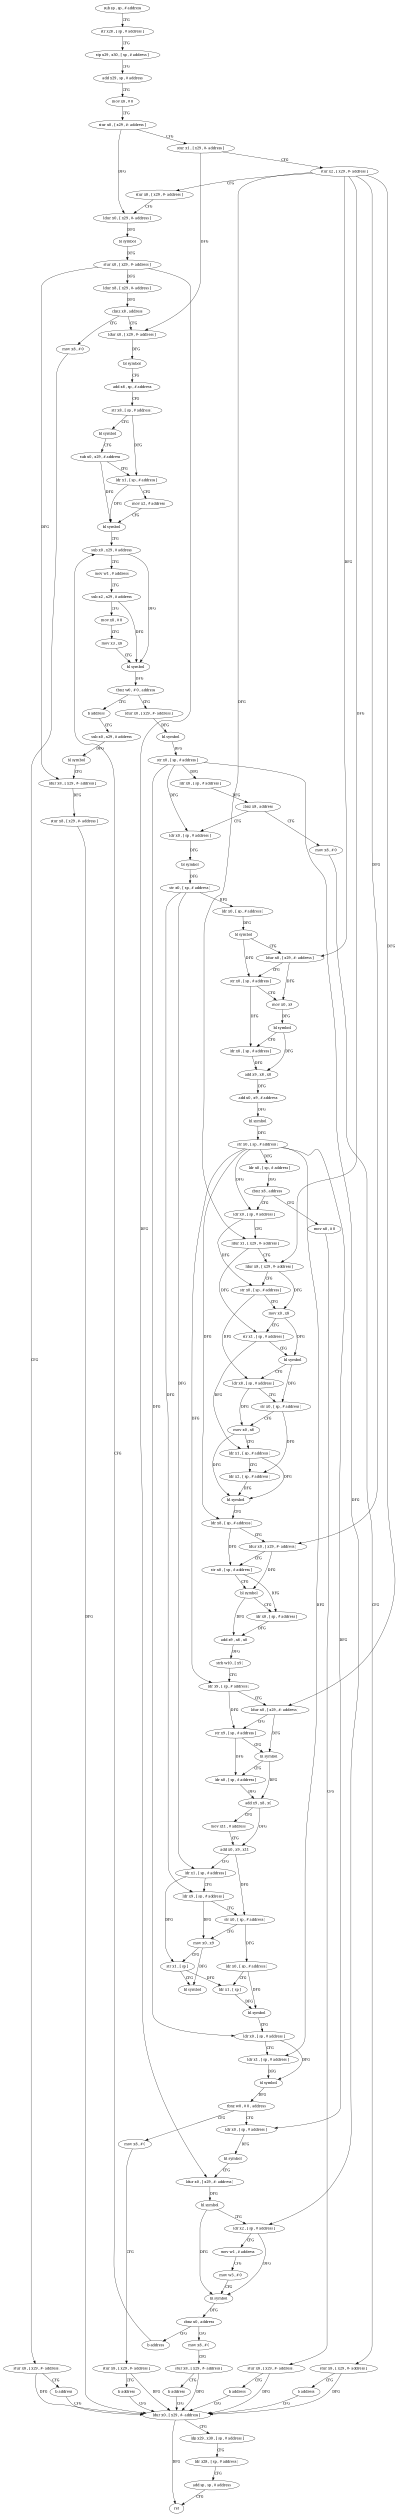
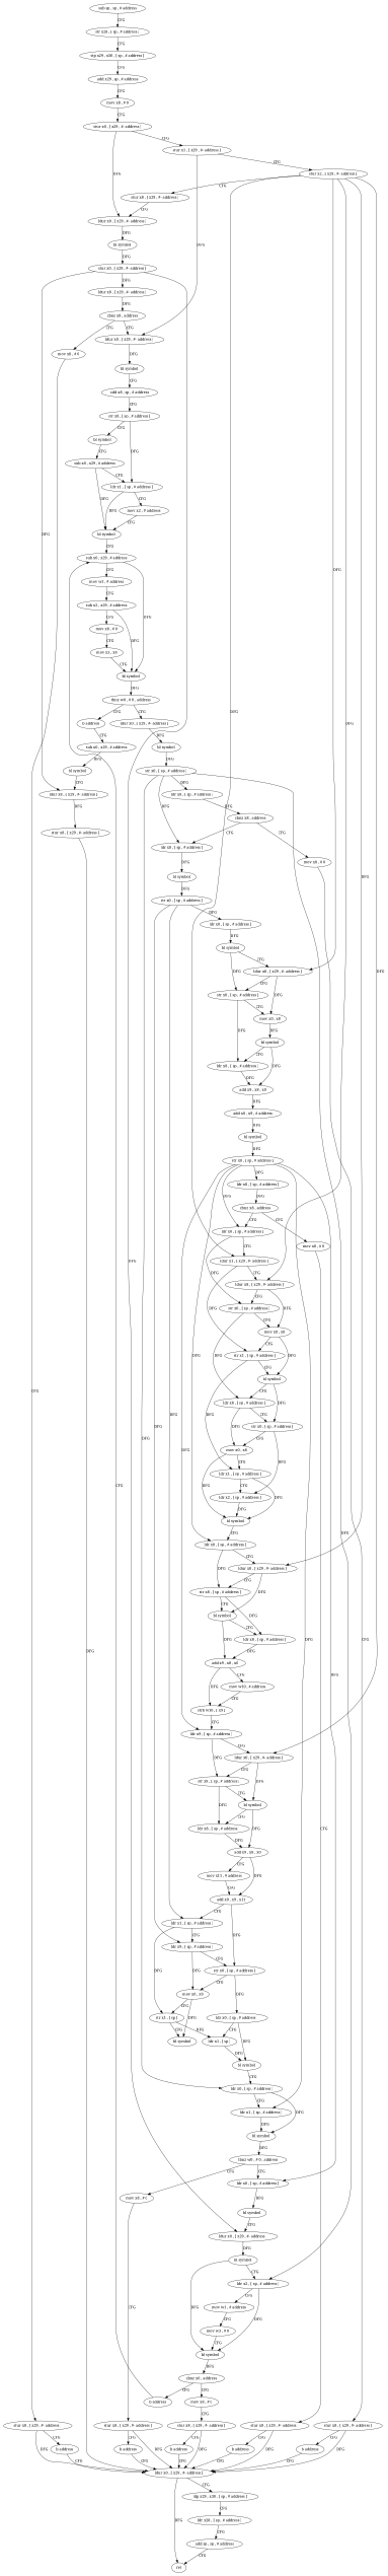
  digraph {
    fontname="Noto Serif"
    node [fontname="Noto Serif"]
    edge [fontname="Noto Serif"]
    n1 [label="sub sp , sp , # address"]
    n2 [label="str x28 , [ sp , # address ]"]
    n3 [label="stp x29 , x30 , [ sp , # address ]"]
    n4 [label="add x29 , sp , # address"]
    n5 [label="mov x8 , # 0"]
    n6 [label="stur x0 , [ x29 , #- address ]"]
    n7 [label="stur x1 , [ x29 , #- address ]"]
    n8 [label="ldur x0 , [ x29 , #- address ]"]
    n9 [label="stur x2 , [ x29 , #- address ]"]
    n10 [label="ldur x0 , [ x29 , #- address ]"]
    n11 [label="bl symbol"]
    n12 [label="stur x8 , [ x29 , #- address ]"]
    n13 [label="ldur x8 , [ x29 , #- address ]"]
    n14 [label="ldur x1 , [ x29 , #- address ]"]
    n15 [label="ldur x8 , [ x29 , #- address ]"]
    n16 [label="ldur x0 , [ x29 , #- address ]"]
    n17 [label="ldur x0 , [ x29 , #- address ]"]
    n18 [label="bl symbol"]
    n19 [label="str x0 , [ sp , # address ]"]
    n20 [label="mov x0 , x8"]
    n21 [label="str x1 , [ sp , # address ]"]
    n22 [label="str x0 , [ sp , # address ]"]
    n23 [label="mov x0 , x8"]
    n24 [label="str x8 , [ sp , # address ]"]
    n25 [label="bl symbol"]
    n26 [label="str x9 , [ sp , # address ]"]
    n27 [label="bl symbol"]
    n28 [label="stur x0 , [ x29 , #- address ]"]
    n29 [label="ldur x8 , [ x29 , #- address ]"]
    n30 [label="ldur x8 , [ x29 , #- address ]"]
    n31 [label="ldur x0 , [ x29 , #- address ]"]
    n32 [label="cbnz x8 , address"]
    n33 [label="stur x8 , [ x29 , #- address ]"]
    n34 [label="bl symbol"]
    n35 [label="mov x8 , # 0"]
    n36 [label="stur x8 , [ x29 , #- address ]"]
    n37 [label="add x8 , sp , # address"]
    n38 [label="b address"]
    n39 [label="ldur x0 , [ x29 , #- address ]"]
    n40 [label="str x8 , [ sp , # address ]"]
    n41 [label="bl symbol"]
    n42 [label="ldr x1 , [ sp , # address ]"]
    n43 [label="sub x0 , x29 , # address"]
    n44 [label="bl symbol"]
    n45 [label="mov x2 , # address"]
    n46 [label="sub x0 , x29 , # address"]
    n47 [label="mov w1 , # address"]
    n48 [label="bl symbol"]
    n49 [label="sub x2 , x29 , # address"]
    n50 [label="tbnz w0 , # 0 , address"]
    n51 [label="ldp x29 , x30 , [ sp , # address ]"]
    n52 [label=ret]
    n53 [label="ldr x28 , [ sp , # address ]"]
    n54 [label="ldur x0 , [ x29 , #- address ]"]
    n55 [label="bl symbol"]
    n56 [label="str x0 , [ sp , # address ]"]
    n57 [label="ldr x8 , [ sp , # address ]"]
    n58 [label="ldr x0 , [ sp , # address ]"]
    n59 [label="ldr x0 , [ sp , # address ]"]
    n60 [label="ldr x2 , [ sp , # address ]"]
    n61 [label="cbnz x8 , address"]
    n62 [label="bl symbol"]
    n63 [label="ldr x1 , [ sp , # address ]"]
    n64 [label="bl symbol"]
    n65 [label="bl symbol"]
    n66 [label="mov w1 , # address"]
    n67 [label="mov x8 , # 0"]
    n68 [label="stur x8 , [ x29 , #- address ]"]
    n69 [label="str x0 , [ sp , # address ]"]
    n70 [label="b address"]
    n71 [label="b address"]
    n72 [label="sub x0 , x29 , # address"]
    n73 [label="bl symbol"]
    n74 [label="add sp , sp , # address"]
    n75 [label="ldr x0 , [ sp , # address ]"]
    n76 [label="ldr x1 , [ sp , # address ]"]
    n77 [label="ldr x9 , [ sp , # address ]"]
    n78 [label="bl symbol"]
    n79 [label="str x1 , [ sp ]"]
    n80 [label="str x0 , [ sp , # address ]"]
    n81 [label="mov x0 , x9"]
    n82 [label="ldr x8 , [ sp , # address ]"]
    n83 [label="bl symbol"]
    n84 [label="add x9 , x8 , x0"]
    n85 [label="add x0 , x9 , # address"]
    n86 [label="bl symbol"]
    n87 [label="str x0 , [ sp , # address ]"]
    n88 [label="ldr x8 , [ sp , # address ]"]
    n89 [label="ldr x0 , [ sp , # address ]"]
    n90 [label="ldr x8 , [ sp , # address ]"]
    n91 [label="ldr x9 , [ sp , # address ]"]
    n92 [label="ldr x0 , [ sp , # address ]"]
    n93 [label="cbnz x8 , address"]
    n94 [label="bl symbol"]
    n95 [label="mov x8 , # 0"]
    n96 [label="stur x8 , [ x29 , #- address ]"]
    n97 [label="ldr x8 , [ sp , # address ]"]
    n98 [label="b address"]
    n99 [label="bl symbol"]
    n100 [label="ldr x1 , [ sp , # address ]"]
    n101 [label="str x0 , [ sp , # address ]"]
    n102 [label="mov x0 , x8"]
    n103 [label="ldr x2 , [ sp , # address ]"]
    n104 [label="bl symbol"]
    n105 [label="ldr x8 , [ sp , # address ]"]
    n106 [label="add x9 , x8 , x0"]
+   n107 [label="mov w10 , # address"]
    n108 [label="strb w10 , [ x9 ]"]
    n109 [label="ldr x8 , [ sp , # address ]"]
    n110 [label="add x9 , x8 , x0"]
    n111 [label="mov x11 , # address"]
    n112 [label="add x0 , x9 , x11"]
    n113 [label="ldr x0 , [ sp , # address ]"]
    n114 [label="bl symbol"]
    n115 [label="ldr x1 , [ sp ]"]
    n116 [label="bl symbol"]
    n117 [label="tbnz w0 , # 0 , address"]
    n118 [label="mov x8 , # 0"]
    n119 [label="stur x8 , [ x29 , #- address ]"]
    n120 [label="b address"]
    n121 [label="cbnz x0 , address"]
    n122 [label="mov w3 , # 0"]
    n123 [label="b address"]
    n124 [label="mov x8 , # 0"]
    n125 [label="stur x8 , [ x29 , #- address ]"]
    n126 [label="b address"]
    n127 [label="mov x8 , # 0"]
    n128 [label="mov x3 , x8"]
    n1 -> n2 [label=CFG]
    n2 -> n3 [label=CFG]
    n3 -> n4 [label=CFG]
    n4 -> n5 [label=CFG]
    n5 -> n6 [label=CFG]
    n6 -> n7 [label=CFG]
    n6 -> n8 [label=DFG]
    n7 -> n9 [label=CFG]
    n7 -> n10 [label=DFG]
    n8 -> n11 [label=DFG]
    n9 -> n12 [label=CFG]
    n9 -> n13 [label=DFG]
    n9 -> n14 [label=DFG]
    n9 -> n15 [label=DFG]
    n9 -> n16 [label=DFG]
    n9 -> n17 [label=DFG]
    n10 -> n18 [label=DFG]
    n11 -> n28 [label=DFG]
    n12 -> n8 [label=CFG]
    n13 -> n19 [label=CFG]
    n13 -> n20 [label=DFG]
    n14 -> n15 [label=CFG]
    n14 -> n21 [label=DFG]
    n15 -> n22 [label=CFG]
    n15 -> n23 [label=DFG]
    n16 -> n24 [label=CFG]
    n16 -> n25 [label=DFG]
    n17 -> n26 [label=CFG]
    n17 -> n27 [label=DFG]
    n18 -> n37 [label=CFG]
    n19 -> n20 [label=CFG]
    n19 -> n82 [label=DFG]
    n20 -> n83 [label=DFG]
    n21 -> n99 [label=CFG]
    n21 -> n100 [label=DFG]
    n22 -> n23 [label=CFG]
    n22 -> n97 [label=DFG]
    n23 -> n21 [label=CFG]
    n23 -> n99 [label=DFG]
    n24 -> n25 [label=CFG]
    n24 -> n105 [label=DFG]
    n25 -> n105 [label=CFG]
    n25 -> n106 [label=DFG]
    n26 -> n27 [label=CFG]
    n26 -> n109 [label=DFG]
    n27 -> n109 [label=CFG]
    n27 -> n110 [label=DFG]
    n28 -> n29 [label=DFG]
    n28 -> n30 [label=DFG]
    n28 -> n31 [label=DFG]
    n29 -> n32 [label=DFG]
    n30 -> n33 [label=DFG]
    n31 -> n34 [label=DFG]
    n32 -> n10 [label=CFG]
    n32 -> n35 [label=CFG]
    n33 -> n39 [label=DFG]
    n34 -> n60 [label=CFG]
    n34 -> n65 [label=DFG]
    n35 -> n36 [label=CFG]
    n36 -> n38 [label=CFG]
    n36 -> n39 [label=DFG]
    n37 -> n40 [label=CFG]
    n38 -> n39 [label=CFG]
    n39 -> n51 [label=CFG]
    n39 -> n52 [label=DFG]
    n40 -> n41 [label=CFG]
    n40 -> n42 [label=DFG]
    n41 -> n43 [label=CFG]
    n42 -> n44 [label=DFG]
    n42 -> n45 [label=CFG]
    n43 -> n42 [label=CFG]
    n43 -> n44 [label=DFG]
    n44 -> n46 [label=CFG]
    n45 -> n44 [label=CFG]
    n46 -> n47 [label=CFG]
    n46 -> n48 [label=DFG]
    n47 -> n49 [label=CFG]
    n48 -> n50 [label=DFG]
    n49 -> n48 [label=DFG]
    n49 -> n127 [label=CFG]
    n50 -> n54 [label=CFG]
    n50 -> n71 [label=CFG]
    n51 -> n53 [label=CFG]
    n53 -> n74 [label=CFG]
    n54 -> n55 [label=DFG]
    n55 -> n56 [label=DFG]
    n56 -> n57 [label=DFG]
    n56 -> n58 [label=DFG]
    n56 -> n59 [label=DFG]
    n56 -> n60 [label=DFG]
    n57 -> n61 [label=DFG]
    n58 -> n62 [label=DFG]
    n59 -> n63 [label=CFG]
    n59 -> n64 [label=DFG]
    n60 -> n65 [label=DFG]
    n60 -> n66 [label=CFG]
    n61 -> n58 [label=CFG]
    n61 -> n67 [label=CFG]
    n62 -> n69 [label=DFG]
    n63 -> n64 [label=DFG]
    n64 -> n117 [label=DFG]
    n65 -> n121 [label=DFG]
    n66 -> n122 [label=CFG]
    n67 -> n68 [label=CFG]
    n68 -> n39 [label=DFG]
    n68 -> n70 [label=CFG]
    n69 -> n75 [label=DFG]
    n69 -> n76 [label=DFG]
    n69 -> n77 [label=DFG]
    n70 -> n39 [label=CFG]
    n71 -> n72 [label=CFG]
    n72 -> n73 [label=DFG]
    n73 -> n30 [label=CFG]
    n74 -> n52 [label=CFG]
    n75 -> n78 [label=DFG]
    n76 -> n77 [label=CFG]
    n76 -> n79 [label=DFG]
    n77 -> n80 [label=CFG]
    n77 -> n81 [label=DFG]
    n78 -> n13 [label=CFG]
    n78 -> n19 [label=DFG]
    n79 -> n114 [label=CFG]
    n79 -> n115 [label=DFG]
    n80 -> n81 [label=CFG]
    n80 -> n113 [label=DFG]
    n81 -> n79 [label=CFG]
    n81 -> n114 [label=DFG]
    n82 -> n84 [label=DFG]
    n83 -> n82 [label=CFG]
    n83 -> n84 [label=DFG]
    n84 -> n85 [label=DFG]
    n85 -> n86 [label=DFG]
    n86 -> n87 [label=DFG]
    n87 -> n63 [label=DFG]
    n87 -> n88 [label=DFG]
    n87 -> n89 [label=DFG]
    n87 -> n90 [label=DFG]
    n87 -> n91 [label=DFG]
    n87 -> n92 [label=DFG]
    n88 -> n93 [label=DFG]
    n89 -> n14 [label=CFG]
    n89 -> n22 [label=DFG]
    n90 -> n16 [label=CFG]
    n90 -> n24 [label=DFG]
    n91 -> n17 [label=CFG]
    n91 -> n26 [label=DFG]
    n92 -> n94 [label=DFG]
    n93 -> n89 [label=CFG]
    n93 -> n95 [label=CFG]
    n94 -> n31 [label=CFG]
    n95 -> n96 [label=CFG]
    n96 -> n39 [label=DFG]
    n96 -> n98 [label=CFG]
    n97 -> n101 [label=CFG]
    n97 -> n102 [label=DFG]
    n98 -> n39 [label=CFG]
    n99 -> n97 [label=CFG]
    n99 -> n101 [label=DFG]
    n100 -> n103 [label=CFG]
    n100 -> n104 [label=DFG]
    n101 -> n102 [label=CFG]
    n101 -> n103 [label=DFG]
    n102 -> n100 [label=CFG]
    n102 -> n104 [label=DFG]
    n103 -> n104 [label=DFG]
    n104 -> n90 [label=CFG]
    n105 -> n106 [label=DFG]
+   n106 -> n107 [label=CFG]
    n106 -> n108 [label=DFG]
+   n107 -> n108 [label=CFG]
    n108 -> n91 [label=CFG]
    n109 -> n110 [label=DFG]
    n110 -> n111 [label=CFG]
    n110 -> n112 [label=DFG]
    n111 -> n112 [label=CFG]
    n112 -> n76 [label=CFG]
    n112 -> n80 [label=DFG]
    n113 -> n115 [label=CFG]
    n113 -> n116 [label=DFG]
    n115 -> n116 [label=DFG]
    n116 -> n59 [label=CFG]
    n117 -> n92 [label=CFG]
    n117 -> n118 [label=CFG]
    n118 -> n119 [label=CFG]
    n119 -> n39 [label=DFG]
    n119 -> n120 [label=CFG]
    n120 -> n39 [label=CFG]
    n121 -> n123 [label=CFG]
    n121 -> n124 [label=CFG]
    n122 -> n65 [label=CFG]
    n123 -> n46 [label=CFG]
    n124 -> n125 [label=CFG]
    n125 -> n39 [label=DFG]
    n125 -> n126 [label=CFG]
    n126 -> n39 [label=CFG]
    n127 -> n128 [label=CFG]
    n128 -> n48 [label=CFG]
  }
